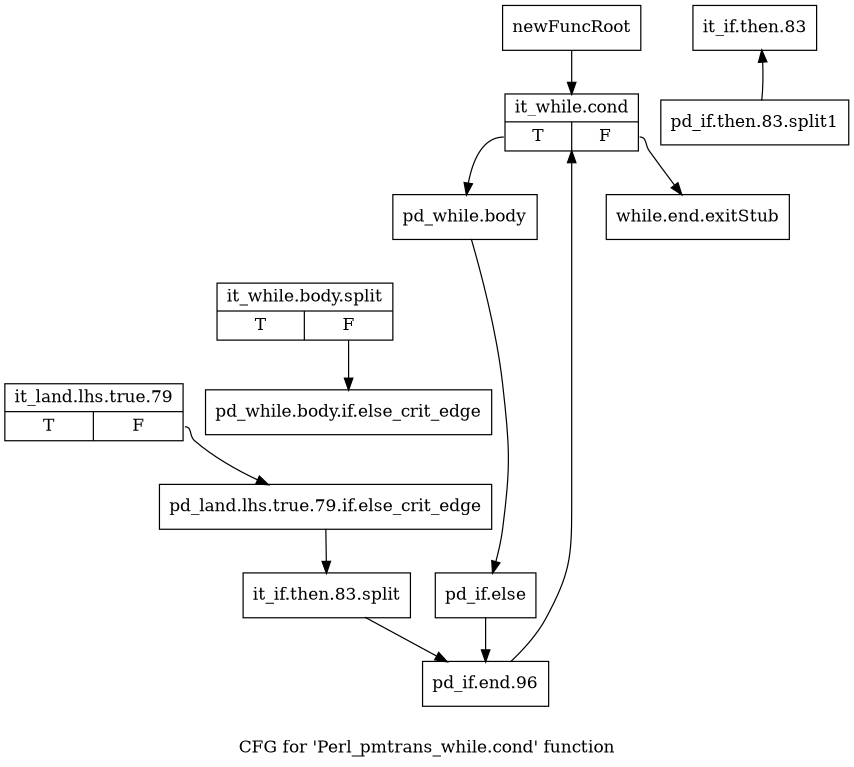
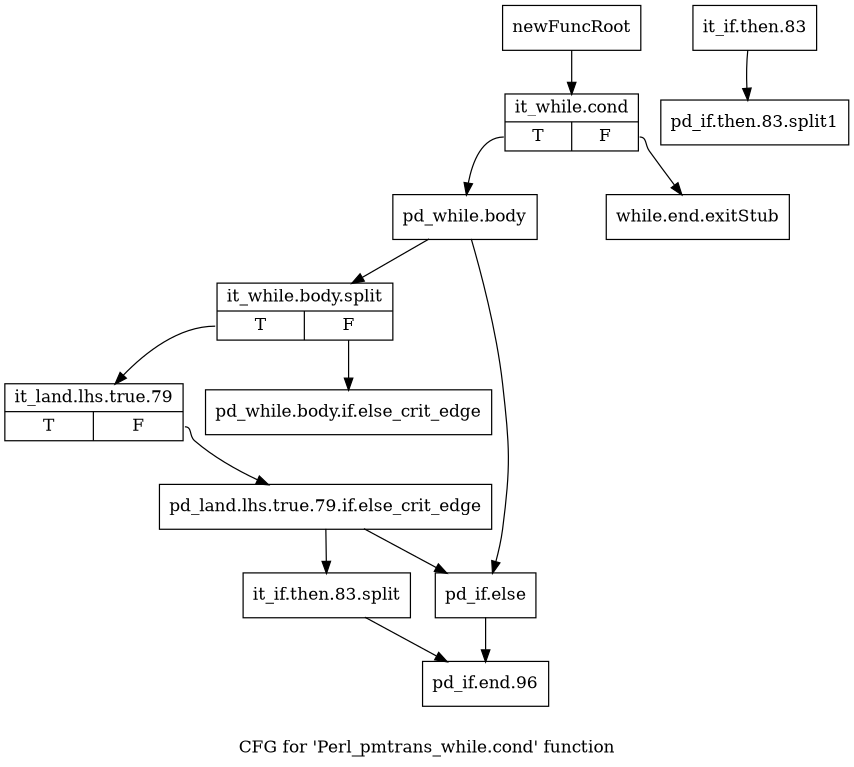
  digraph {
    label="CFG for 'Perl_pmtrans_while.cond' function"
    node [shape=record]
    n1 [label="{newFuncRoot}"]
    n2 [label="{it_while.cond|{<s0>T|<s1>F}}"]
    n3 [label="{while.end.exitStub}"]
    n4 [label="{pd_while.body}"]
    n5 [label="{it_while.body.split|{<s0>T|<s1>F}}"]
    n6 [label="{pd_if.else}"]
    n7 [label="{it_land.lhs.true.79|{<s0>T|<s1>F}}"]
    n8 [label="{pd_while.body.if.else_crit_edge}"]
    n9 [label="{pd_land.lhs.true.79.if.else_crit_edge}"]
    n10 [label="{it_if.then.83}"]
    n11 [label="{pd_if.then.83.split1}"]
    n12 [label="{it_if.then.83.split}"]
    n13 [label="{pd_if.end.96}"]
    n1 -> n2
    n2 -> n3 [tailport=s1]
    n2 -> n4 [tailport=s0]
+   n4 -> n5
    n4 -> n6
+   n5 -> n7 [tailport=s0]
    n5 -> n8 [tailport=s1]
    n6 -> n13
    n7 -> n9 [tailport=s1]
+   n9 -> n6
    n9 -> n12
-   n11 -> n10
+   n10 -> n11
    n12 -> n13
-   n13 -> n2
  }
